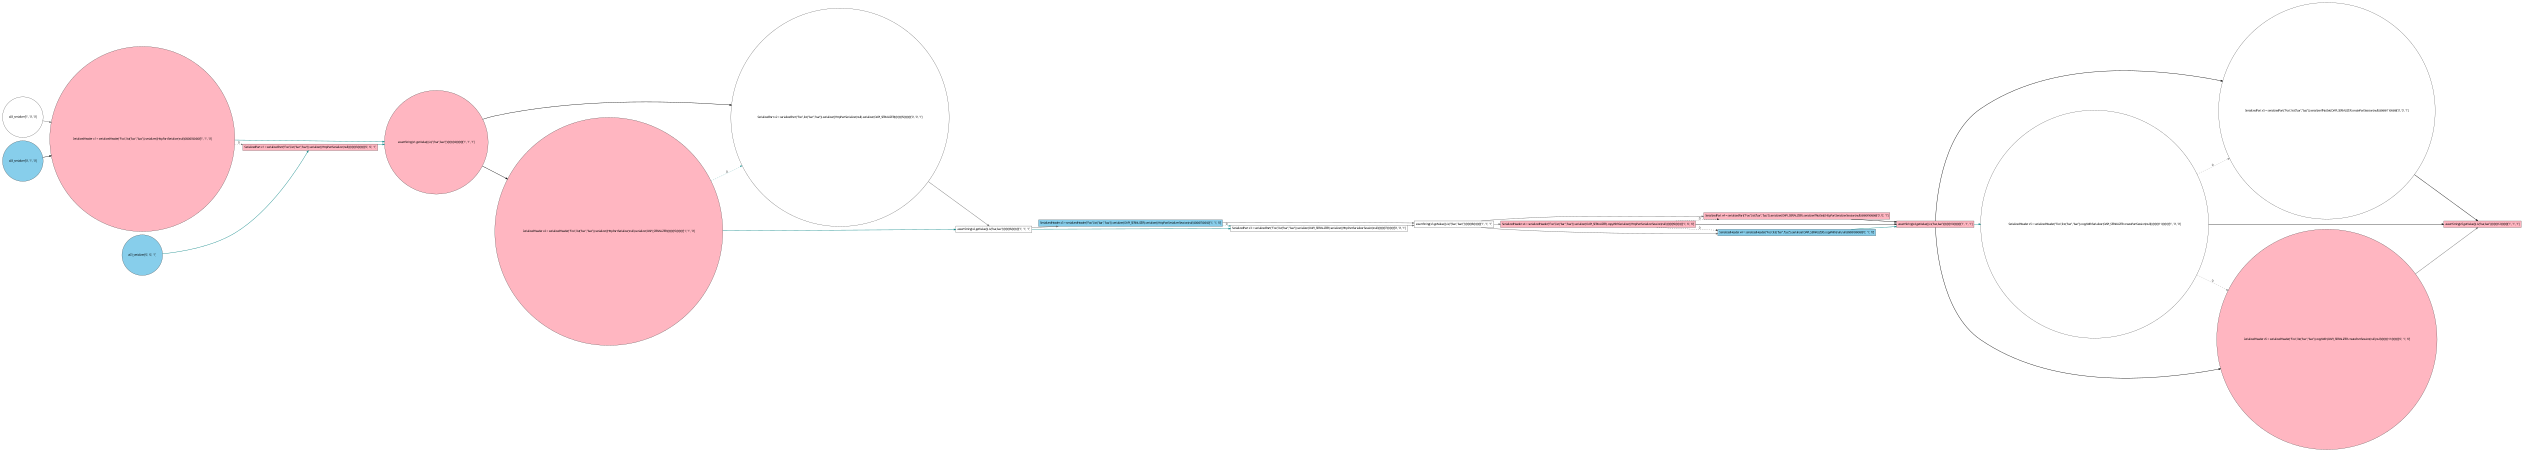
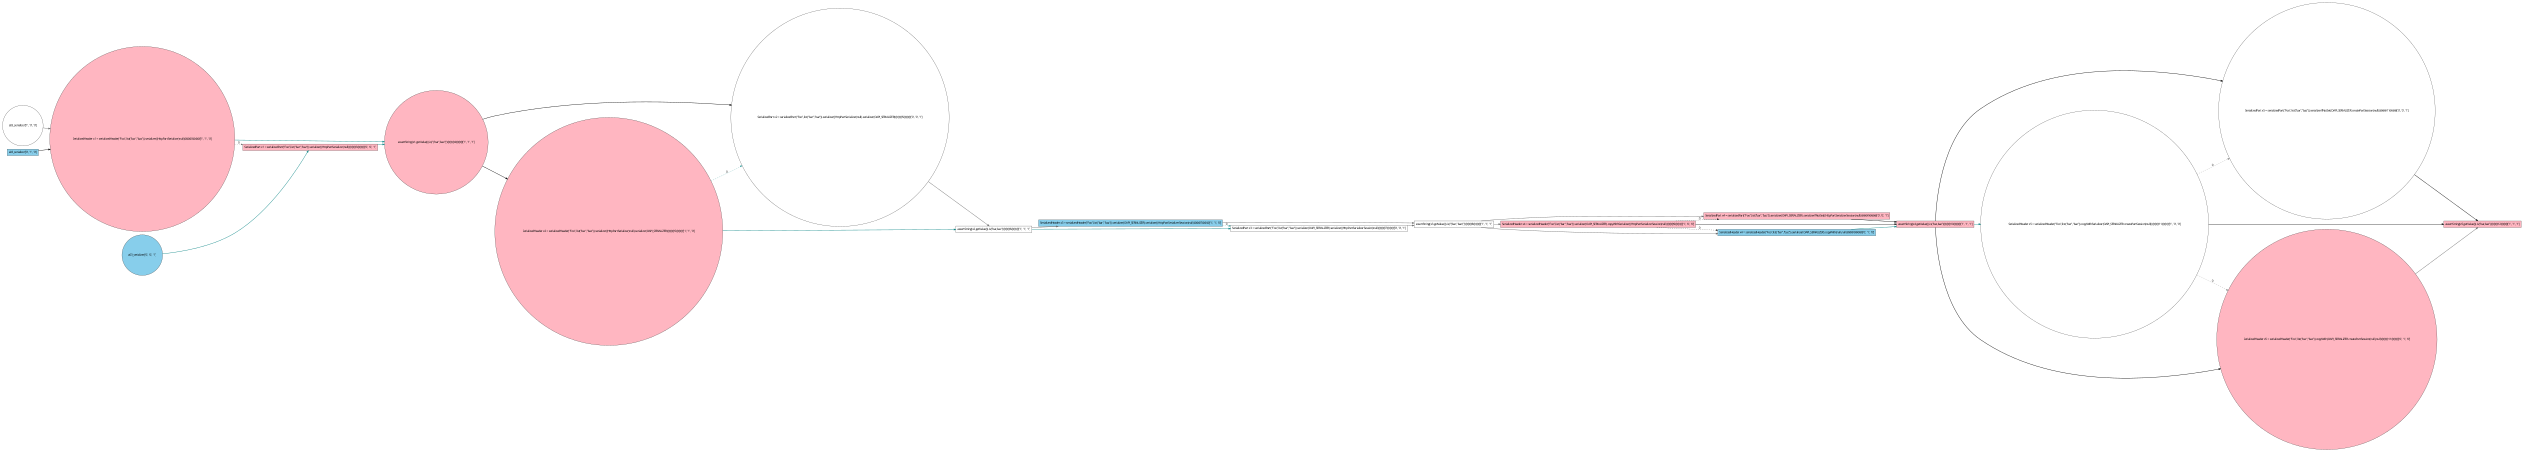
  digraph {
    rankdir=LR
    fontname="Open Sans"
    node [fillcolor=lightpink shape=box style=filled fontname="Open Sans"]
    edge [style=bold color=gray40 fontname="Open Sans"]
    n1 [fillcolor=white label="assertString(x3.getValue()).is(\"('bar','baz'(\")@@@8@@@['1', '1', '1']"]
    n2 [label="SerializedHeader x4 = serializedHeader(\"Foo\",list(\"bar\",\"baz\")).serializer(OAPI_SERIALIZER).copyWithSerializer((HttpPartSerializerSession)null)@@@9@@@['1', '0', '0']"]
    n3 [label="SerializedPart x4 = serializedPart(\"Foo\",list(\"bar\",\"baz\")).serializer(OAPI_SERIALIZER).serializerIfNotSet((HttpPartSerializerSession)null)@@@9@@@['0', '0', '1']"]
    n4 [fillcolor=skyblue label="SerializedHeader x4 = serializedHeader(\"Foo\",list(\"bar\",\"baz\")).serializer(OAPI_SERIALIZER).copyWith(null,null)@@@9@@@['0', '1', '0']"]
    n5 [label="assertString(x4.getValue()).is(\"bar,baz\")@@@10@@@['1', '1', '1']"]
    n6 [label="SerializedHeader x1 = serializedHeader(\"Foo\",list(\"bar\",\"baz\")).serializer((HttpPartSerializer)null)@@@3@@@['1', '1', '0']" shape=circle]
    n7 [label="SerializedPart x1 = serializedPart(\"Foo\",list(\"bar\",\"baz\")).serializer((HttpPartSerializer)null)@@@3@@@['0', '0', '1']"]
    n8 [label="assertString(x1.getValue()).is(\"('bar','baz'(\")@@@4@@@['1', '1', '1']" shape=circle]
    n9 [fillcolor=white label="SerializedPart x5 = serializedPart(\"Foo\",list(\"bar\",\"baz\")).serializerIfNotSet(OAPI_SERIALIZER.createPartSession(null))@@@11@@@['0', '0', '1']" shape=circle]
    n10 [label="assertString(x5.getValue()).is(\"bar,baz\")@@@12@@@['1', '1', '1']"]
    n11 [fillcolor=skyblue label="a03_serializer['0', '0', '1']" shape=circle]
    n12 [label="SerializedHeader x5 = serializedHeader(\"Foo\",list(\"bar\",\"baz\")).copyWith(OAPI_SERIALIZER.createPartSession(null),null)@@@11@@@['0', '1', '0']" shape=circle]
    n13 [fillcolor=skyblue label="SerializedHeader x3 = serializedHeader(\"Foo\",list(\"bar\",\"baz\")).serializer(OAPI_SERIALIZER).serializer((HttpPartSerializerSession)null)@@@7@@@['1', '1', '0']"]
    n14 [fillcolor=white label="SerializedPart x3 = serializedPart(\"Foo\",list(\"bar\",\"baz\")).serializer(OAPI_SERIALIZER).serializer((HttpPartSerializerSession)null)@@@7@@@['0', '0', '1']"]
    n15 [fillcolor=white label="SerializedPart x2 = serializedPart(\"Foo\",list(\"bar\",\"baz\")).serializer((HttpPartSerializer)null).serializer(OAPI_SERIALIZER)@@@5@@@['0', '0', '1']" shape=circle]
    n16 [fillcolor=white label="assertString(x2.getValue()).is(\"bar,baz\")@@@6@@@['1', '1', '1']"]
    n17 [fillcolor=white label="SerializedHeader x5 = serializedHeader(\"Foo\",list(\"bar\",\"baz\")).copyWithSerializer(OAPI_SERIALIZER.createPartSession(null))@@@11@@@['1', '0', '0']" shape=circle]
    n18 [fillcolor=white label="a03_serializer['1', '0', '0']" shape=circle]
    n19 [label="SerializedHeader x2 = serializedHeader(\"Foo\",list(\"bar\",\"baz\")).serializer((HttpPartSerializer)null).serializer(OAPI_SERIALIZER)@@@5@@@['1', '1', '0']" shape=circle]
-   n20 [fillcolor=skyblue label="a03_serializer['0', '1', '0']" shape=circle]
+   n20 [fillcolor=skyblue label="a03_serializer['0', '1', '0']"]
    n1 -> n2
    n1 -> n3
    n1 -> n4
    n2 -> n3 [label=0 style=dashed color=black]
    n2 -> n4 [label=0 style=dashed color=black]
    n2 -> n5 [color=black]
    n3 -> n5 [color=black]
    n4 -> n5 [color=teal]
    n5 -> n9 [color=black]
    n5 -> n12 [color=black]
    n5 -> n17 [color=teal]
    n6 -> n7 [label=0 style=dashed]
    n6 -> n8 [color=teal]
    n7 -> n8 [color=teal]
    n8 -> n15 [color=black]
    n8 -> n19 [color=black]
    n9 -> n10 [color=black]
    n11 -> n7 [color=teal]
    n12 -> n10
    n13 -> n1
    n13 -> n14 [label=0 style=dashed color=teal]
    n14 -> n1
    n15 -> n16
    n16 -> n13
    n16 -> n14 [color=teal]
    n17 -> n9 [label=0 style=dashed]
    n17 -> n10 [color=black]
    n17 -> n12 [label=0 style=dashed]
    n18 -> n6
    n19 -> n15 [label=0 style=dashed color=teal]
    n19 -> n16 [color=teal]
    n20 -> n6 [color=black]
  }
